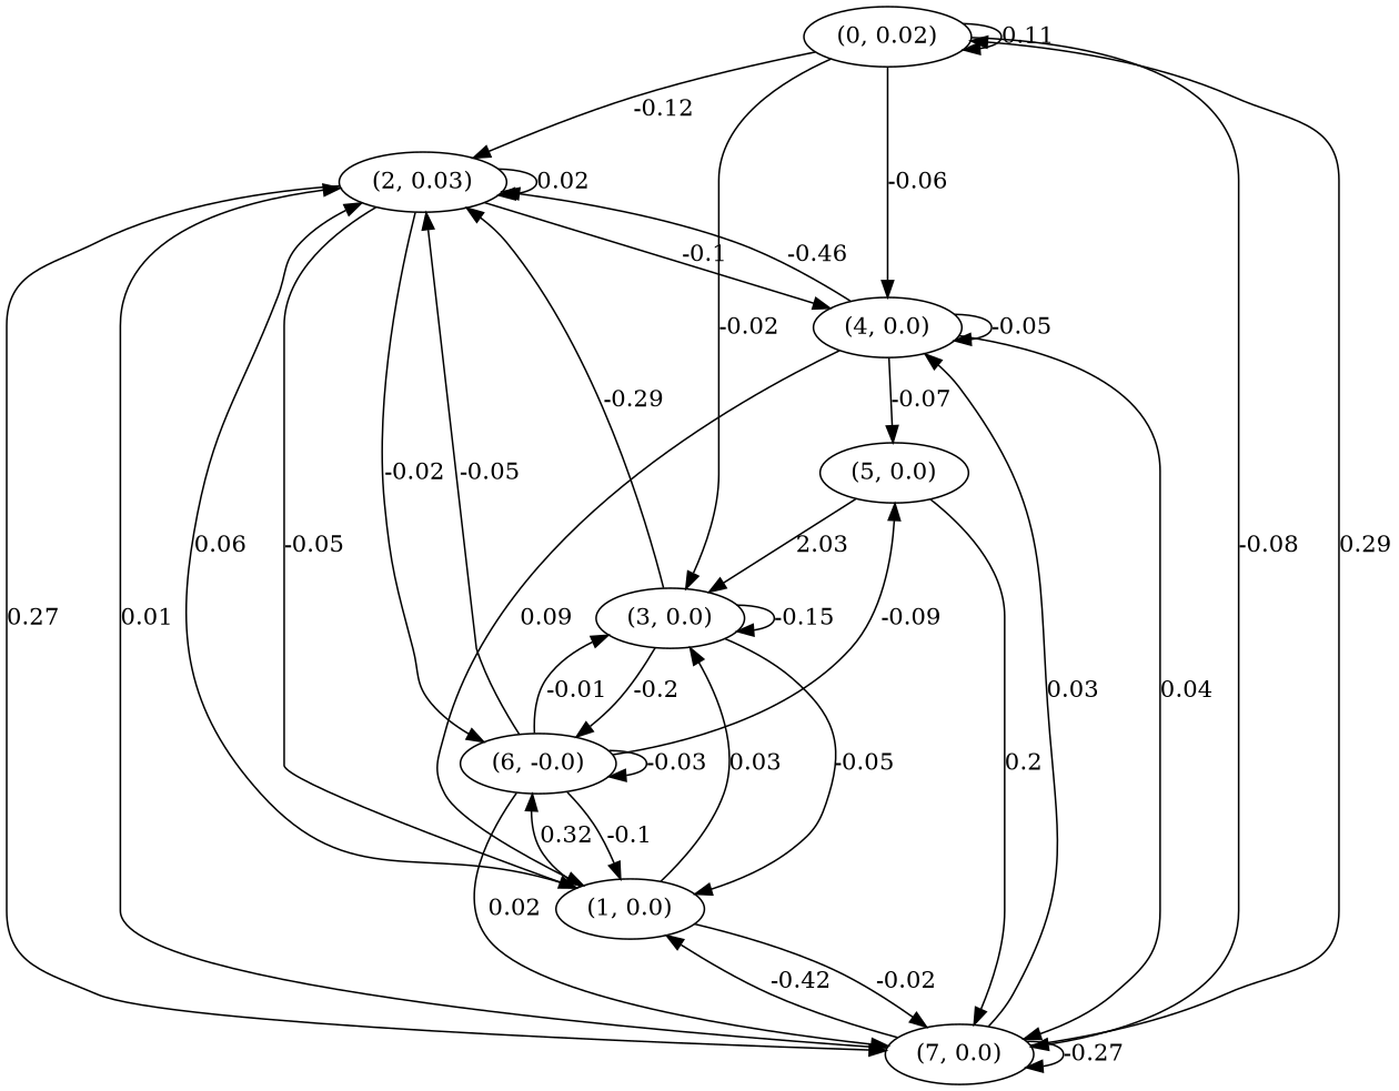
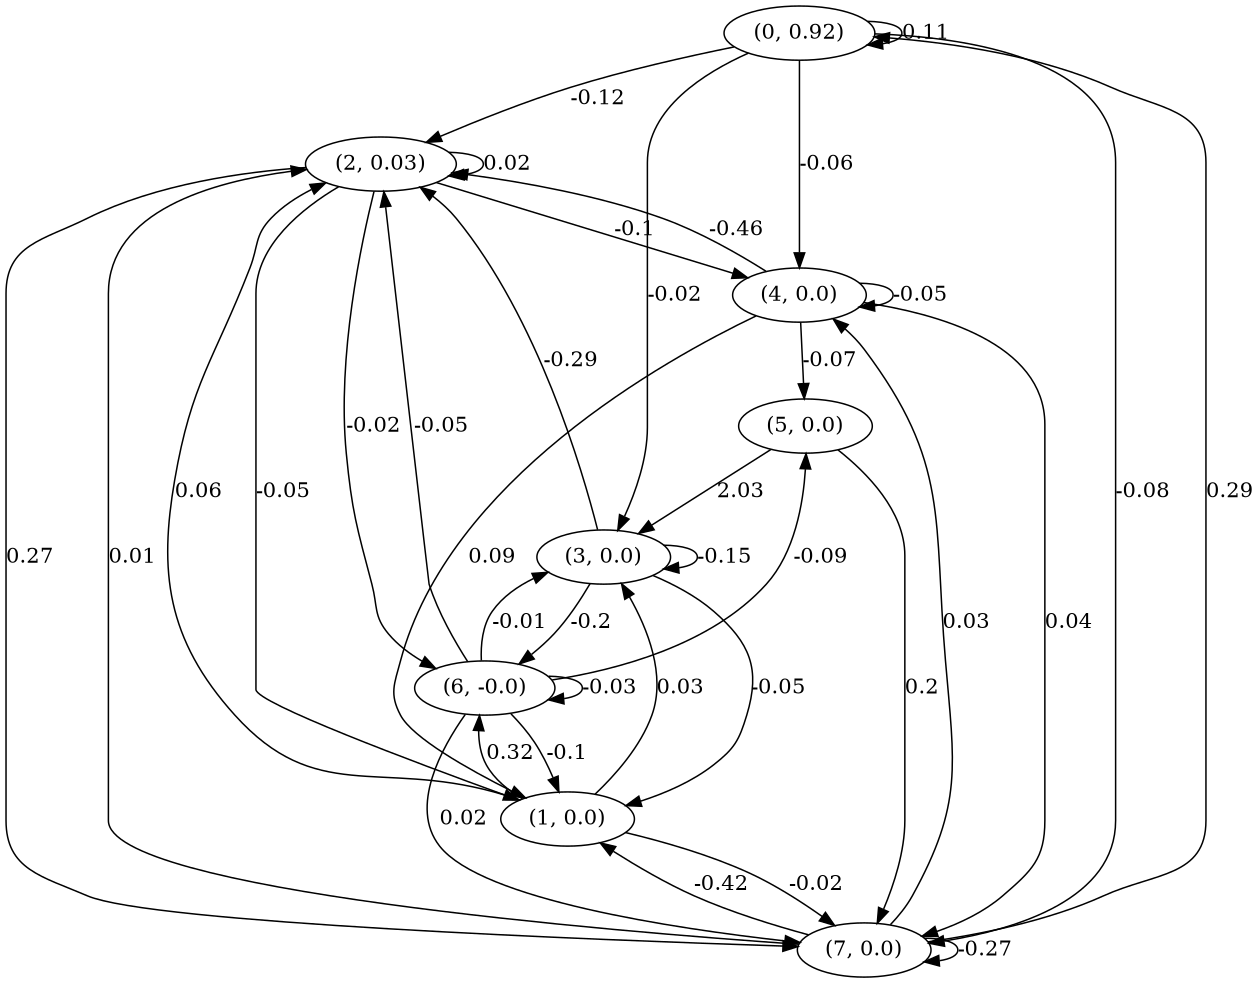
  digraph {
-   n1 [label="(0, 0.02)"]
+   n1 [label="(0, 0.92)"]
    n2 [label="(2, 0.03)"]
    n3 [label="(3, 0.0)"]
    n4 [label="(4, 0.0)"]
    n5 [label="(7, 0.0)"]
    n6 [label="(1, 0.0)"]
    n7 [label="(6, -0.0)"]
    n8 [label="(5, 0.0)"]
    n1 -> n1 [label=0.11]
    n1 -> n2 [label=-0.12]
    n1 -> n3 [label=-0.02]
    n1 -> n4 [label=-0.06]
    n1 -> n5 [label=-0.08]
    n2 -> n2 [label=0.02]
    n2 -> n4 [label=-0.1]
    n2 -> n5 [label=0.27]
    n2 -> n6 [label=-0.05]
    n2 -> n7 [label=-0.02]
    n3 -> n2 [label=-0.29]
    n3 -> n3 [label=-0.15]
    n3 -> n6 [label=-0.05]
    n3 -> n7 [label=-0.2]
    n4 -> n2 [label=-0.46]
    n4 -> n4 [label=-0.05]
    n4 -> n5 [label=0.04]
    n4 -> n6 [label=0.09]
    n4 -> n8 [label=-0.07]
    n5 -> n1 [label=0.29]
    n5 -> n2 [label=0.01]
    n5 -> n4 [label=0.03]
    n5 -> n5 [label=-0.27]
    n5 -> n6 [label=-0.42]
    n6 -> n2 [label=0.06]
    n6 -> n3 [label=0.03]
    n6 -> n5 [label=-0.02]
    n6 -> n7 [label=0.32]
    n7 -> n2 [label=-0.05]
    n7 -> n3 [label=-0.01]
    n7 -> n5 [label=0.02]
    n7 -> n6 [label=-0.1]
    n7 -> n7 [label=-0.03]
    n7 -> n8 [label=-0.09]
    n8 -> n3 [label=2.03]
    n8 -> n5 [label=0.2]
  }
